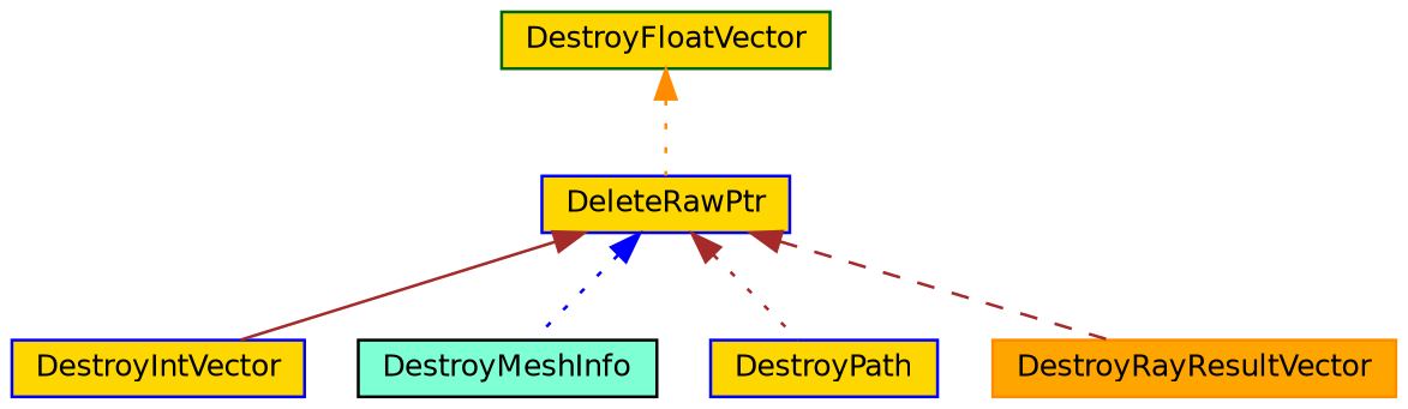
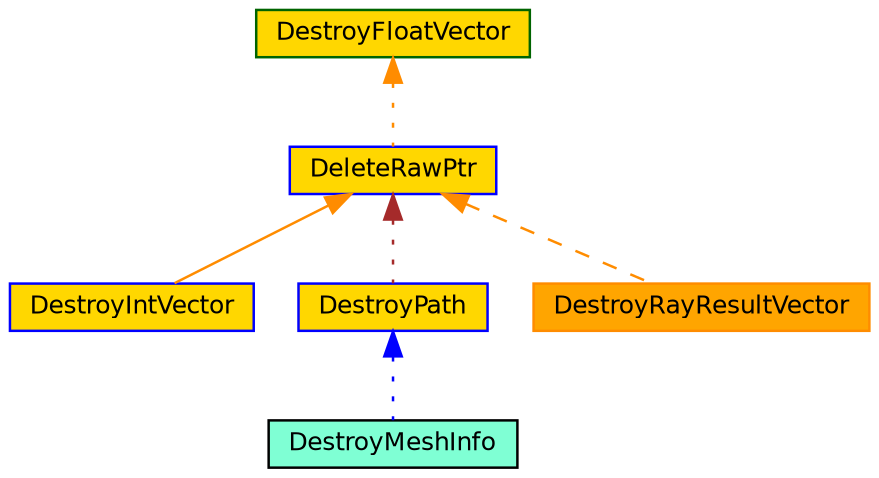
  digraph {
    rankdir=TB
    node [color=blue fillcolor=gold fontname=Helvetica fontsize=10 shape=box style=filled]
    edge [color=darkorange dir=back fontname=Helvetica fontsize=10 labelfontname=Helvetica labelfontsize=10 style=dotted]
    n1 [fontcolor=black height=0.2 label=DeleteRawPtr width=0.4]
    n2 [height=0.2 label=DestroyIntVector width=0.4]
    n3 [color=black fillcolor=aquamarine height=0.2 label=DestroyMeshInfo width=0.4]
    n4 [height=0.2 label=DestroyPath width=0.4]
    n5 [color=darkorange fillcolor=orange height=0.2 label=DestroyRayResultVector width=0.4]
    n6 [color=darkgreen height=0.2 label=DestroyFloatVector width=0.4]
-   n1 -> n2 [color=brown style=solid]
-   n1 -> n3 [color=blue]
+   n1 -> n2 [style=solid]
+   n4 -> n3 [color=blue]
    n1 -> n4 [color=brown]
-   n1 -> n5 [color=brown style=dashed]
+   n1 -> n5 [style=dashed]
    n6 -> n1
  }
